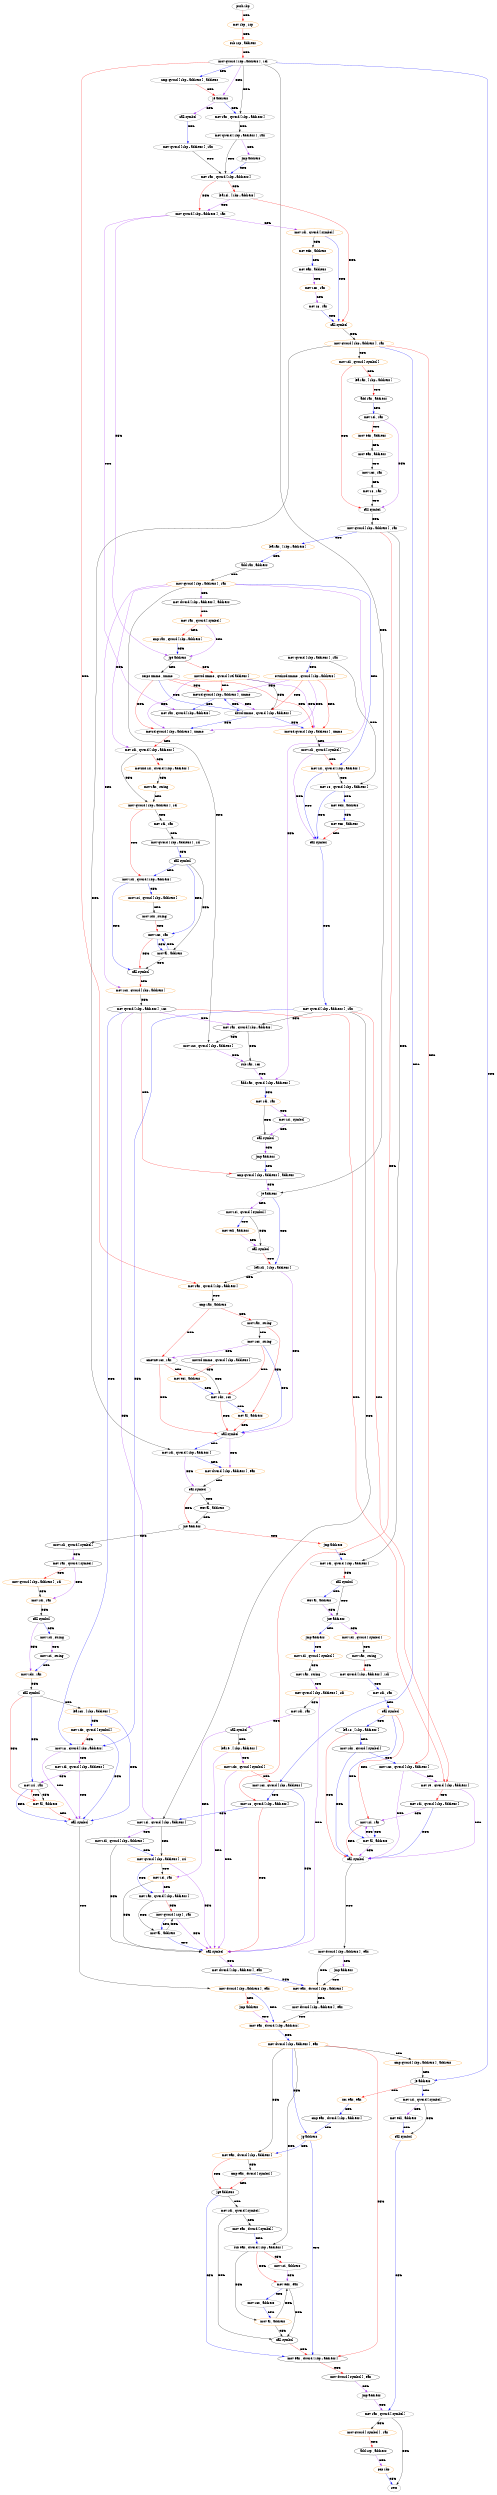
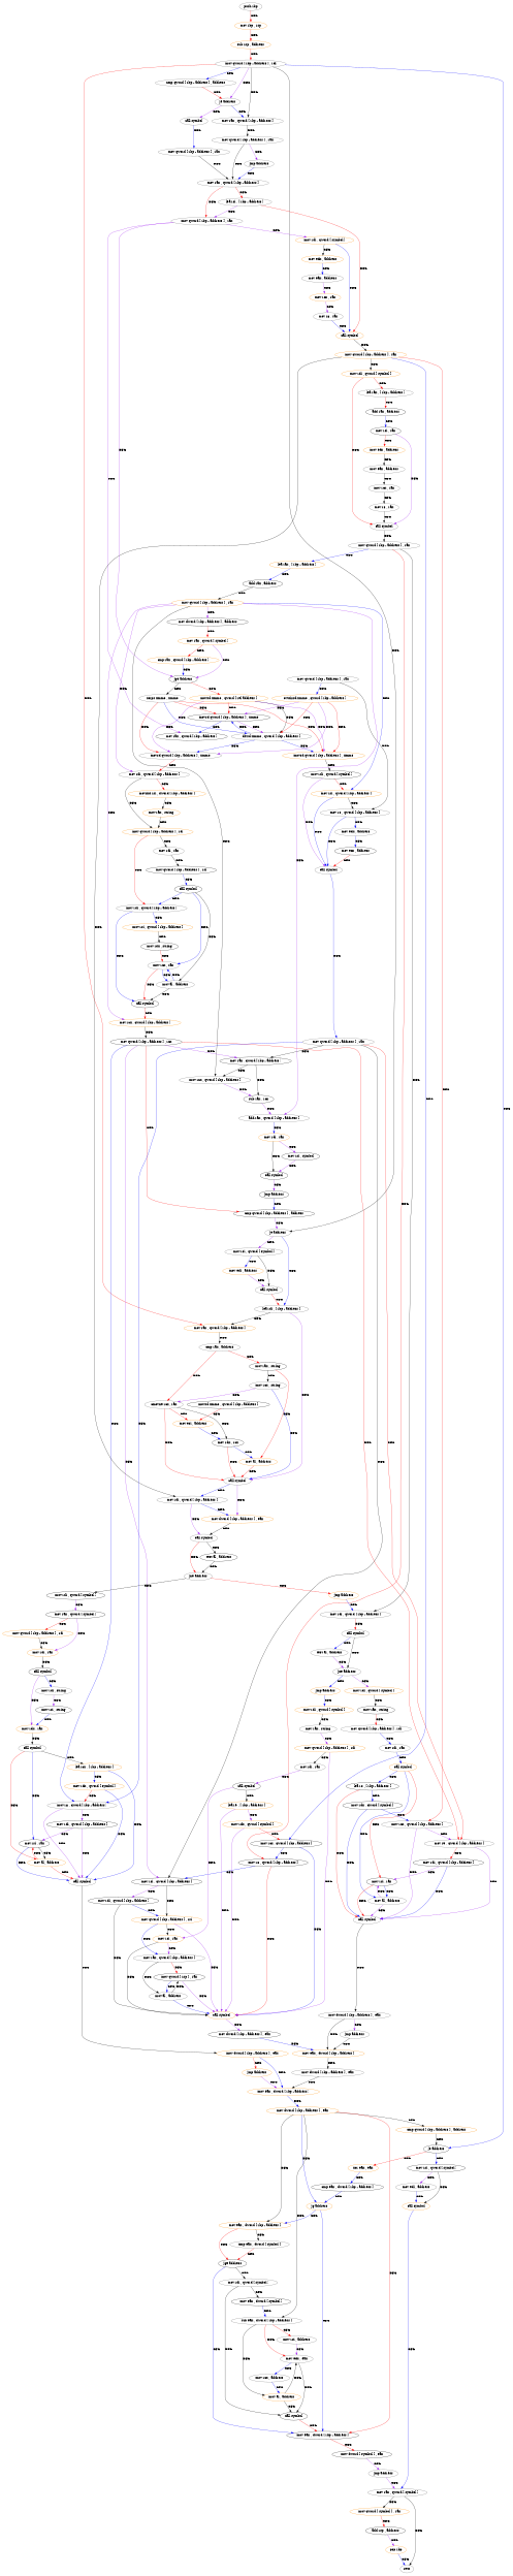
  digraph {
    node [color=gray40]
    edge [color=blue]
    n1 [label="push rbp"]
    n2 [color=darkorange label="mov rbp , rsp"]
    n3 [color=darkorange label="sub rsp , address"]
    n4 [label="mov qword [ rbp - address ] , rdi"]
    n5 [label="cmp qword [ rbp - address ] , address"]
    n6 [label="je address"]
    n7 [label="mov rax , qword [ rbp - address ]"]
    n8 [color=darkorange label="mov rax , qword [ rbp - address ]"]
    n9 [label="je address"]
    n10 [color=black label="je address"]
    n11 [label="call symbol"]
    n12 [label="mov qword [ rbp - address ] , rax"]
    n13 [label="cmp rax , address"]
    n14 [label="lea rdi , [ rbp - address ]"]
    n15 [label="mov rsi , qword [ symbol ]"]
    n16 [color=black label="mov rsi , qword [ symbol ]"]
    n17 [color=darkorange label="xor eax , eax"]
    n18 [label="mov qword [ rbp - address ] , rax"]
    n19 [label="mov rax , qword [ rbp - address ]"]
    n20 [label="jmp address"]
    n21 [label="lea rsi , [ rbp - address ]"]
    n22 [label="mov qword [ rbp - address ] , rax"]
    n23 [color=darkorange label="call symbol"]
    n24 [color=black label="mov rax , qword [ rbp - address ]"]
    n25 [color=darkorange label="mov rdi , qword [ symbol ]"]
    n26 [color=black label="jge address"]
    n27 [label="xorps xmm0 , xmm0"]
    n28 [label="movsd qword [ rbp - address ] , xmm0"]
    n29 [color=black label="movsd qword [ rbp - address ] , xmm0"]
    n30 [label="divsd xmm0 , qword [ rbp - address ]"]
    n31 [color=darkorange label="movsd qword [ rbp - address ] , xmm0"]
    n32 [label="mov rdi , qword [ rbp - address ]"]
    n33 [color=black label="mov rdi , qword [ symbol ]"]
    n34 [color=darkorange label="movsxd rsi , dword [ rbp - address ]"]
    n35 [color=darkorange label="mov qword [ rbp - address ] , rdi"]
    n36 [color=darkorange label="mov rax , string"]
    n37 [label="mov rdi , rax"]
    n38 [label="mov rdi , qword [ rbp - address ]"]
    n39 [color=black label="mov qword [ rbp - address ] , rsi"]
    n40 [color=darkorange label="mov rsi , qword [ rbp - address ]"]
    n41 [color=black label="call symbol"]
    n42 [color=black label="call symbol"]
    n43 [label="mov rcx , rax"]
    n44 [label="mov al , address"]
    n45 [color=black label="mov rdx , string"]
    n46 [color=darkorange label="mov rcx , qword [ rbp - address ]"]
    n47 [color=black label="mov qword [ rbp - address ] , rcx"]
    n48 [color=black label="cmp qword [ rbp - address ] , address"]
    n49 [color=black label="mov rax , qword [ rbp - address ]"]
    n50 [label="mov r8 , qword [ rbp - address ]"]
    n51 [label="mov r9 , qword [ rbp - address ]"]
    n52 [color=black label="mov rsi , qword [ rbp - address ]"]
    n53 [label="mov rcx , qword [ rbp - address ]"]
    n54 [color=black label="sub rax , rcx"]
    n55 [label="call symbol"]
    n56 [color=black label="mov rdi , qword [ rbp - address ]"]
    n57 [label="call symbol"]
    n58 [color=black label="mov rdi , qword [ rbp - address ]"]
    n59 [color=black label="mov rdi , qword [ rbp - address ]"]
    n60 [color=darkorange label="mov qword [ rbp - address ] , rsi"]
    n61 [color=darkorange label="movsd xmm0 , qword [ rel address ]"]
    n62 [label="mov qword [ rbp - address ] , rax"]
    n63 [color=darkorange label="cvtsi2sd xmm0 , qword [ rbp - address ]"]
    n64 [label="mov r8 , qword [ rbp - address ]"]
    n65 [label="call symbol"]
    n66 [label="mov edx , address"]
    n67 [color=darkorange label="mov rsi , qword [ rbp - address ]"]
    n68 [label="mov qword [ rbp - address ] , rax"]
    n69 [color=black label="mov ecx , address"]
    n70 [label="add rax , qword [ rbp - address ]"]
    n71 [color=darkorange label="mov rdi , rax"]
    n72 [color=black label="mov rsi , symbol"]
    n73 [color=black label="call symbol"]
    n74 [color=black label="jmp address"]
    n75 [color=darkorange label="mov qword [ rbp - address ] , rax"]
    n76 [color=darkorange label="mov edx , address"]
    n77 [label="mov eax , address"]
    n78 [color=darkorange label="mov rcx , rax"]
    n79 [label="mov r8 , rax"]
    n80 [color=darkorange label="mov rdi , qword [ symbol ]"]
    n81 [label="mov rdi , qword [ rbp - address ]"]
    n82 [label="mov rcx , qword [ rbp - address ]"]
    n83 [color=black label="mov rcx , qword [ rbp - address ]"]
    n84 [label="lea rax , [ rbp - address ]"]
    n85 [label="call symbol"]
    n86 [color=darkorange label="mov dword [ rbp - address ] , eax"]
    n87 [label="call symbol"]
    n88 [color=black label="mov r8 , qword [ rbp - address ]"]
    n89 [color=darkorange label="call symbol"]
    n90 [color=black label="add rax , address"]
    n91 [label="mov qword [ rbp - address ] , rax"]
    n92 [color=black label="mov rsi , rax"]
    n93 [color=darkorange label="mov edx , address"]
    n94 [label="mov eax , address"]
    n95 [label="mov rcx , rax"]
    n96 [label="mov r8 , rax"]
    n97 [color=darkorange label="lea rax , [ rbp - address ]"]
    n98 [label="mov rdi , qword [ rbp - address ]"]
    n99 [color=black label="add rax , address"]
    n100 [label="call symbol"]
    n101 [color=darkorange label="mov qword [ rbp - address ] , rax"]
    n102 [color=black label="mov dword [ rbp - address ] , address"]
    n103 [color=darkorange label="mov rax , qword [ symbol ]"]
    n104 [color=darkorange label="cmp rax , qword [ rbp - address ]"]
    n105 [label="call symbol"]
    n106 [color=black label="mov rax , string"]
    n107 [label="cmovne rcx , rax"]
    n108 [label="mov rcx , string"]
    n109 [color=darkorange label="mov al , address"]
    n110 [color=black label="mov rdx , rcx"]
    n111 [color=darkorange label="mov esi , address"]
    n112 [color=black label="movsd xmm0 , qword [ rbp - address ]"]
    n113 [color=black label="test al , address"]
    n114 [label="jne address"]
    n115 [color=black label="mov rdi , qword [ symbol ]"]
    n116 [color=darkorange label="jmp address"]
    n117 [color=black label="mov rax , qword [ symbol ]"]
    n118 [color=darkorange label="mov qword [ rbp - address ] , rdi"]
    n119 [color=darkorange label="mov rdi , rax"]
    n120 [color=darkorange label="mov edi , address"]
    n121 [label="call symbol"]
    n122 [color=black label="call symbol"]
    n123 [label="mov rdi , string"]
    n124 [color=darkorange label="mov rdx , rax"]
    n125 [color=black label="mov rsi , string"]
    n126 [label="call symbol"]
    n127 [color=darkorange label="lea rcx , [ rbp - address ]"]
    n128 [color=black label="mov rsi , rax"]
    n129 [color=darkorange label="mov al , address"]
    n130 [color=darkorange label="mov rdx , qword [ symbol ]"]
    n131 [color=darkorange label="mov dword [ rbp - address ] , eax"]
    n132 [color=darkorange label="jmp address"]
    n133 [color=darkorange label="mov eax , dword [ rbp - address ]"]
    n134 [color=darkorange label="mov dword [ rbp - address ] , eax"]
    n135 [color=darkorange label="cmp qword [ rbp - address ] , address"]
    n136 [color=darkorange label="jg address"]
    n137 [color=black label="mov eax , dword [ rbp - address ]"]
    n138 [color=darkorange label="mov eax , dword [ rbp - address ]"]
    n139 [label="sub eax , dword [ rbp - address ]"]
    n140 [label="test al , address"]
    n141 [label="jne address"]
    n142 [color=black label="mov dword [ symbol ] , eax"]
    n143 [label="cmp eax , dword [ symbol ]"]
    n144 [color=black label="jge address"]
    n145 [label="mov rsi , address"]
    n146 [label="mov edx , eax"]
    n147 [color=darkorange label="mov al , address"]
    n148 [label="mov edi , address"]
    n149 [color=darkorange label="call symbol"]
    n150 [color=black label="cmp eax , dword [ rbp - address ]"]
    n151 [label="mov rax , qword [ symbol ]"]
    n152 [color=darkorange label="mov rdi , qword [ symbol ]"]
    n153 [color=darkorange label="jmp address"]
    n154 [color=black label="mov rax , string"]
    n155 [color=darkorange label="mov rdi , qword [ symbol ]"]
    n156 [label="mov qword [ rbp - address ] , rdi"]
    n157 [label="mov rax , string"]
    n158 [color=darkorange label="mov qword [ symbol ] , rax"]
    n159 [label=retn]
    n160 [color=black label="add rsp , address"]
    n161 [label="jmp address"]
    n162 [label="mov rdi , qword [ symbol ]"]
    n163 [label="mov rdi , rax"]
    n164 [color=darkorange label="call symbol"]
    n165 [color=black label="lea r8 , [ rbp - address ]"]
    n166 [color=black label="mov rsi , rax"]
    n167 [label="mov al , address"]
    n168 [color=black label="mov rdx , qword [ symbol ]"]
    n169 [label="mov dword [ rbp - address ] , eax"]
    n170 [label="jmp address"]
    n171 [color=darkorange label="mov eax , dword [ rbp - address ]"]
    n172 [label="mov dword [ rbp - address ] , eax"]
    n173 [color=darkorange label="mov qword [ rbp - address ] , rdi"]
    n174 [color=black label="mov eax , dword [ symbol ]"]
    n175 [color=black label="call symbol"]
    n176 [label="mov rdi , rax"]
    n177 [color=black label="call symbol"]
    n178 [color=black label="mov dword [ rbp - address ] , eax"]
    n179 [color=darkorange label="lea r9 , [ rbp - address ]"]
    n180 [color=darkorange label="mov rsi , rax"]
    n181 [color=darkorange label="mov rdx , qword [ symbol ]"]
    n182 [label="mov rax , qword [ rbp - address ]"]
    n183 [color=black label="mov qword [ rsp ] , rax"]
    n184 [label="mov al , address"]
    n185 [color=darkorange label="pop rbp"]
    n186 [label="mov rcx , address"]
    n1 -> n2 [color=red label=CFG]
    n2 -> n3 [color=red label=CFG]
    n3 -> n4 [color=red label=CFG]
    n4 -> n5 [label=CFG]
    n4 -> n6 [color=purple label=DFG]
    n4 -> n7 [color=black label=DFG]
    n4 -> n8 [color=red label=DFG]
    n4 -> n9 [color=black label=DFG]
    n4 -> n10 [label=DFG]
    n5 -> n6 [color=red label=CFG]
    n6 -> n7 [label=CFG]
    n6 -> n11 [color=purple label=CFG]
    n7 -> n12 [color=black label=DFG]
    n8 -> n13 [color=black label=DFG]
    n9 -> n14 [label=CFG]
    n9 -> n15 [color=purple label=CFG]
    n10 -> n16 [label=CFG]
    n10 -> n17 [color=red label=CFG]
    n11 -> n18 [label=DFG]
    n12 -> n19 [color=black label=DFG]
    n12 -> n20 [color=purple label=CFG]
    n13 -> n106 [color=red label=CFG]
    n13 -> n107 [color=red label=DFG]
    n14 -> n8 [color=black label=CFG]
    n14 -> n105 [color=purple label=DFG]
    n15 -> n120 [label=CFG]
    n15 -> n121 [color=black label=DFG]
    n16 -> n148 [color=purple label=CFG]
    n16 -> n149 [color=black label=DFG]
    n17 -> n150 [label=CFG]
    n18 -> n19 [color=black label=DFG]
    n19 -> n21 [color=red label=CFG]
    n19 -> n22 [color=red label=DFG]
    n20 -> n19 [label=CFG]
    n21 -> n22 [color=purple label=CFG]
    n21 -> n23 [color=red label=DFG]
    n22 -> n24 [color=purple label=DFG]
    n22 -> n25 [color=purple label=CFG]
    n22 -> n26 [color=purple label=DFG]
    n23 -> n75 [color=black label=DFG]
    n25 -> n23 [label=DFG]
    n25 -> n76 [color=black label=CFG]
    n26 -> n27 [color=black label=CFG]
    n26 -> n61 [color=red label=CFG]
    n27 -> n28 [color=red label=DFG]
    n27 -> n29 [color=red label=DFG]
    n27 -> n30 [label=DFG]
    n27 -> n31 [color=red label=DFG]
    n28 -> n32 [color=red label=CFG]
    n29 -> n24 [label=CFG]
    n29 -> n30 [color=purple label=DFG]
    n30 -> n28 [label=DFG]
    n30 -> n29 [label=DFG]
    n30 -> n31 [label=DFG]
    n31 -> n33 [color=black label=CFG]
    n32 -> n34 [color=red label=CFG]
    n32 -> n35 [color=black label=DFG]
    n33 -> n65 [color=purple label=DFG]
    n33 -> n67 [color=red label=CFG]
    n34 -> n36 [color=black label=CFG]
    n35 -> n37 [color=black label=CFG]
    n35 -> n38 [color=red label=DFG]
    n36 -> n35 [color=black label=CFG]
    n37 -> n39 [color=black label=CFG]
    n38 -> n40 [label=CFG]
    n38 -> n41 [label=DFG]
    n39 -> n42 [label=CFG]
    n40 -> n45 [color=black label=CFG]
    n41 -> n46 [color=red label=CFG]
    n42 -> n38 [label=CFG]
    n42 -> n43 [label=DFG]
    n42 -> n44 [color=black label=DFG]
    n43 -> n41 [color=red label=DFG]
    n43 -> n44 [label=CFG]
    n44 -> n41 [color=black label=CFG]
    n44 -> n43 [label=DFG]
    n45 -> n43 [color=red label=CFG]
    n46 -> n47 [color=black label=DFG]
    n47 -> n48 [color=red label=CFG]
    n47 -> n49 [color=purple label=DFG]
    n47 -> n50 [label=DFG]
    n47 -> n51 [color=red label=DFG]
    n47 -> n52 [color=purple label=DFG]
    n48 -> n9 [color=purple label=CFG]
    n49 -> n53 [color=black label=CFG]
    n49 -> n54 [color=black label=DFG]
    n50 -> n55 [color=purple label=DFG]
    n50 -> n56 [color=purple label=CFG]
    n51 -> n57 [color=purple label=DFG]
    n51 -> n58 [color=red label=CFG]
    n52 -> n59 [color=purple label=CFG]
    n52 -> n60 [color=black label=DFG]
    n53 -> n54 [color=purple label=DFG]
    n54 -> n70 [color=purple label=DFG]
    n55 -> n131 [color=black label=DFG]
    n56 -> n55 [color=purple label=DFG]
    n56 -> n128 [color=purple label=CFG]
    n57 -> n169 [color=black label=DFG]
    n58 -> n57 [label=DFG]
    n58 -> n166 [color=purple label=CFG]
    n59 -> n60 [label=CFG]
    n59 -> n89 [color=black label=DFG]
    n60 -> n89 [color=purple label=DFG]
    n60 -> n180 [color=black label=CFG]
    n60 -> n182 [label=DFG]
    n61 -> n28 [color=purple label=DFG]
    n61 -> n29 [color=red label=DFG]
    n61 -> n30 [color=black label=DFG]
    n61 -> n31 [color=purple label=DFG]
    n62 -> n63 [label=DFG]
    n62 -> n64 [color=black label=DFG]
    n63 -> n28 [color=purple label=DFG]
    n63 -> n29 [color=purple label=DFG]
    n63 -> n30 [color=red label=DFG]
    n63 -> n31 [color=red label=DFG]
    n64 -> n65 [label=DFG]
    n64 -> n66 [label=CFG]
    n65 -> n68 [label=DFG]
    n66 -> n69 [label=CFG]
    n67 -> n64 [color=black label=CFG]
    n67 -> n65 [label=DFG]
    n68 -> n49 [color=black label=DFG]
    n68 -> n50 [label=DFG]
    n68 -> n51 [color=red label=DFG]
    n68 -> n52 [color=black label=DFG]
    n69 -> n65 [color=red label=CFG]
    n70 -> n71 [label=DFG]
    n71 -> n72 [color=purple label=CFG]
    n71 -> n73 [color=black label=DFG]
    n72 -> n73 [color=purple label=CFG]
    n73 -> n74 [color=purple label=CFG]
    n74 -> n48 [label=CFG]
    n75 -> n80 [color=black label=CFG]
    n75 -> n81 [color=black label=DFG]
    n75 -> n82 [color=red label=DFG]
    n75 -> n83 [label=DFG]
    n76 -> n77 [label=CFG]
    n77 -> n78 [color=purple label=CFG]
    n78 -> n79 [color=purple label=CFG]
    n79 -> n23 [label=CFG]
    n80 -> n84 [color=red label=CFG]
    n80 -> n85 [color=red label=DFG]
    n81 -> n86 [label=CFG]
    n81 -> n87 [color=purple label=DFG]
    n82 -> n51 [color=purple label=CFG]
    n82 -> n57 [color=purple label=DFG]
    n83 -> n88 [label=CFG]
    n83 -> n89 [label=DFG]
    n84 -> n90 [color=red label=CFG]
    n85 -> n91 [color=black label=DFG]
    n86 -> n87 [color=black label=CFG]
    n87 -> n113 [color=black label=CFG]
    n87 -> n114 [color=red label=DFG]
    n88 -> n52 [label=CFG]
    n88 -> n89 [color=red label=DFG]
    n89 -> n178 [color=purple label=DFG]
    n90 -> n92 [label=CFG]
    n91 -> n88 [color=red label=DFG]
    n91 -> n97 [label=CFG]
    n91 -> n98 [color=black label=DFG]
    n92 -> n85 [color=purple label=DFG]
    n92 -> n93 [color=red label=CFG]
    n93 -> n94 [color=black label=CFG]
    n94 -> n95 [color=black label=CFG]
    n95 -> n96 [color=black label=CFG]
    n96 -> n85 [color=black label=CFG]
    n97 -> n99 [label=CFG]
    n98 -> n100 [color=red label=DFG]
    n99 -> n101 [color=black label=CFG]
    n100 -> n140 [label=CFG]
    n100 -> n141 [color=black label=DFG]
    n101 -> n32 [color=purple label=DFG]
    n101 -> n46 [color=purple label=DFG]
    n101 -> n53 [color=black label=DFG]
    n101 -> n67 [label=DFG]
    n101 -> n70 [color=purple label=DFG]
    n101 -> n102 [color=purple label=CFG]
    n102 -> n103 [color=red label=CFG]
    n103 -> n26 [color=purple label=DFG]
    n103 -> n104 [color=red label=CFG]
    n104 -> n26 [label=CFG]
    n105 -> n81 [label=CFG]
    n105 -> n86 [color=purple label=DFG]
    n106 -> n108 [color=black label=CFG]
    n106 -> n109 [color=red label=DFG]
    n107 -> n105 [color=red label=DFG]
    n107 -> n110 [color=black label=DFG]
    n107 -> n111 [color=red label=CFG]
    n108 -> n105 [label=DFG]
    n108 -> n107 [color=purple label=CFG]
-   n108 -> n110 [color=red label=DFG]
    n109 -> n105 [color=red label=CFG]
    n110 -> n105 [color=red label=DFG]
    n110 -> n109 [label=CFG]
    n111 -> n110 [label=CFG]
    n112 -> n111 [color=red label=CFG]
    n113 -> n114 [color=black label=CFG]
    n114 -> n115 [color=black label=CFG]
    n114 -> n116 [color=red label=CFG]
    n115 -> n117 [color=purple label=CFG]
    n116 -> n98 [label=CFG]
    n117 -> n118 [color=red label=CFG]
    n117 -> n119 [color=purple label=DFG]
    n118 -> n119 [color=black label=CFG]
    n119 -> n122 [color=black label=DFG]
    n120 -> n121 [color=purple label=CFG]
    n121 -> n14 [color=red label=CFG]
    n122 -> n123 [label=CFG]
    n122 -> n124 [color=purple label=DFG]
    n123 -> n125 [color=purple label=CFG]
    n124 -> n126 [color=black label=DFG]
    n125 -> n124 [label=CFG]
    n126 -> n127 [color=black label=CFG]
    n126 -> n128 [label=DFG]
    n126 -> n129 [color=red label=DFG]
    n127 -> n55 [label=DFG]
    n127 -> n130 [label=CFG]
    n128 -> n55 [label=DFG]
    n128 -> n129 [color=black label=CFG]
    n129 -> n55 [color=red label=CFG]
    n129 -> n128 [color=red label=DFG]
    n130 -> n50 [color=red label=CFG]
    n130 -> n55 [label=DFG]
    n131 -> n132 [color=red label=CFG]
    n131 -> n133 [label=DFG]
    n132 -> n133 [color=purple label=CFG]
    n133 -> n134 [label=DFG]
    n134 -> n135 [color=black label=CFG]
    n134 -> n136 [label=DFG]
    n134 -> n137 [color=red label=DFG]
    n134 -> n138 [color=black label=DFG]
    n134 -> n139 [color=black label=DFG]
    n135 -> n10 [color=black label=CFG]
    n136 -> n137 [label=CFG]
    n136 -> n138 [label=CFG]
    n137 -> n142 [color=red label=DFG]
    n138 -> n143 [color=black label=CFG]
    n138 -> n144 [color=red label=DFG]
    n139 -> n145 [color=red label=CFG]
    n139 -> n146 [color=red label=DFG]
    n139 -> n147 [color=black label=DFG]
    n140 -> n141 [color=purple label=CFG]
    n141 -> n152 [color=purple label=CFG]
    n141 -> n153 [label=CFG]
    n142 -> n161 [color=purple label=CFG]
    n143 -> n144 [color=red label=CFG]
    n144 -> n137 [label=CFG]
    n144 -> n162 [color=black label=CFG]
    n145 -> n146 [color=purple label=CFG]
    n146 -> n175 [color=black label=DFG]
    n146 -> n186 [label=CFG]
    n147 -> n146 [color=black label=DFG]
    n147 -> n175 [color=black label=CFG]
    n148 -> n149 [label=CFG]
    n149 -> n151 [label=CFG]
    n150 -> n136 [label=CFG]
    n151 -> n158 [color=black label=DFG]
    n151 -> n159 [color=black label=DFG]
    n152 -> n154 [color=black label=CFG]
    n153 -> n155 [label=CFG]
    n154 -> n156 [color=red label=CFG]
    n155 -> n157 [color=black label=CFG]
    n156 -> n163 [label=CFG]
    n157 -> n173 [color=purple label=CFG]
    n158 -> n160 [color=red label=CFG]
    n160 -> n185 [color=purple label=CFG]
    n161 -> n151 [color=purple label=CFG]
    n162 -> n174 [color=black label=CFG]
    n162 -> n175 [color=black label=DFG]
    n163 -> n164 [label=CFG]
    n164 -> n165 [label=CFG]
    n164 -> n166 [color=red label=DFG]
    n164 -> n167 [label=DFG]
    n165 -> n57 [color=red label=DFG]
    n165 -> n168 [label=CFG]
    n166 -> n57 [color=red label=DFG]
    n166 -> n167 [label=CFG]
    n167 -> n57 [color=purple label=CFG]
    n167 -> n166 [color=purple label=DFG]
    n168 -> n57 [label=DFG]
    n168 -> n82 [label=CFG]
    n169 -> n170 [color=purple label=CFG]
    n169 -> n171 [color=black label=DFG]
    n170 -> n171 [color=black label=CFG]
    n171 -> n172 [color=black label=DFG]
    n172 -> n133 [color=black label=DFG]
    n173 -> n89 [color=purple label=DFG]
    n173 -> n176 [color=black label=CFG]
    n174 -> n139 [label=DFG]
    n175 -> n137 [color=red label=CFG]
    n176 -> n177 [color=purple label=CFG]
    n177 -> n179 [color=black label=CFG]
    n177 -> n180 [color=purple label=DFG]
    n178 -> n171 [label=DFG]
    n179 -> n89 [color=purple label=DFG]
    n179 -> n181 [color=purple label=CFG]
    n180 -> n89 [color=black label=DFG]
    n180 -> n182 [color=purple label=CFG]
    n181 -> n83 [color=red label=CFG]
    n181 -> n89 [color=purple label=DFG]
    n182 -> n183 [color=red label=DFG]
    n182 -> n184 [color=black label=DFG]
    n183 -> n89 [color=purple label=DFG]
    n183 -> n184 [label=CFG]
    n184 -> n89 [label=CFG]
    n184 -> n183 [color=black label=DFG]
    n185 -> n159 [label=CFG]
    n186 -> n147 [label=CFG]
  }
